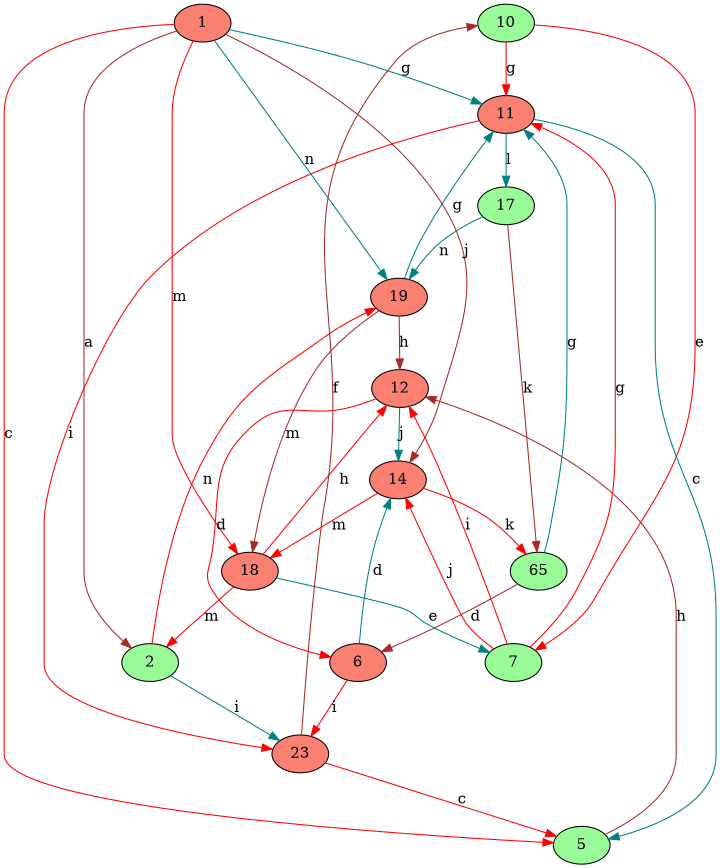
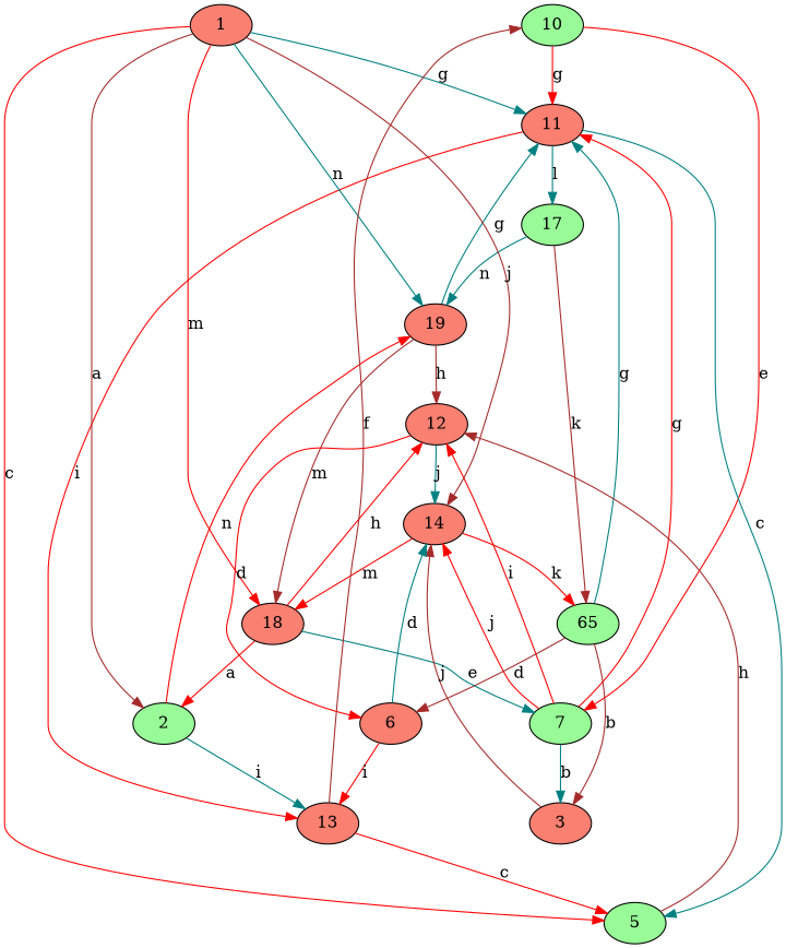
  strict digraph {
    node [fillcolor=salmon style=filled]
    edge [color=red]
    10 [fillcolor=palegreen]
    11
    7 [fillcolor=palegreen]
    17 [fillcolor=palegreen]
    19
    n6 [fillcolor=palegreen label=65]
    2 [fillcolor=palegreen]
    1
    5 [fillcolor=palegreen]
    14
    18
-   13 [label=23]
+   13
+   3
    12
    6
    10 -> 11 [label=g]
    10 -> 7 [label=e]
    11 -> 17 [color=teal label=l]
    11 -> 5 [color=teal label=c]
    11 -> 13 [label=i]
    7 -> 11 [label=g]
    7 -> 14 [label=j]
+   7 -> 3 [color=teal label=b]
    7 -> 12 [label=i]
    17 -> 19 [color=teal label=n]
    17 -> n6 [color=brown label=k]
    19 -> 11 [color=teal label=g]
    19 -> 18 [color=brown label=m]
    19 -> 12 [color=brown label=h]
    n6 -> 11 [color=teal label=g]
+   n6 -> 3 [color=brown label=b]
    n6 -> 6 [color=brown label=d]
    2 -> 19 [label=n]
    2 -> 13 [color=teal label=i]
    1 -> 11 [color=teal label=g]
    1 -> 19 [color=teal label=n]
    1 -> 2 [color=brown label=a]
    1 -> 5 [label=c]
    1 -> 14 [color=brown label=j]
    1 -> 18 [label=m]
    5 -> 12 [color=brown label=h]
    14 -> n6 [label=k]
    14 -> 18 [label=m]
    18 -> 7 [color=teal label=e]
-   18 -> 2 [label=m]
+   18 -> 2 [label=a]
    18 -> 12 [label=h]
    13 -> 10 [color=brown label=f]
    13 -> 5 [label=c]
+   3 -> 14 [color=brown label=j]
    12 -> 14 [color=teal label=j]
    12 -> 6 [label=d]
    6 -> 14 [color=teal label=d]
    6 -> 13 [label=i]
  }
